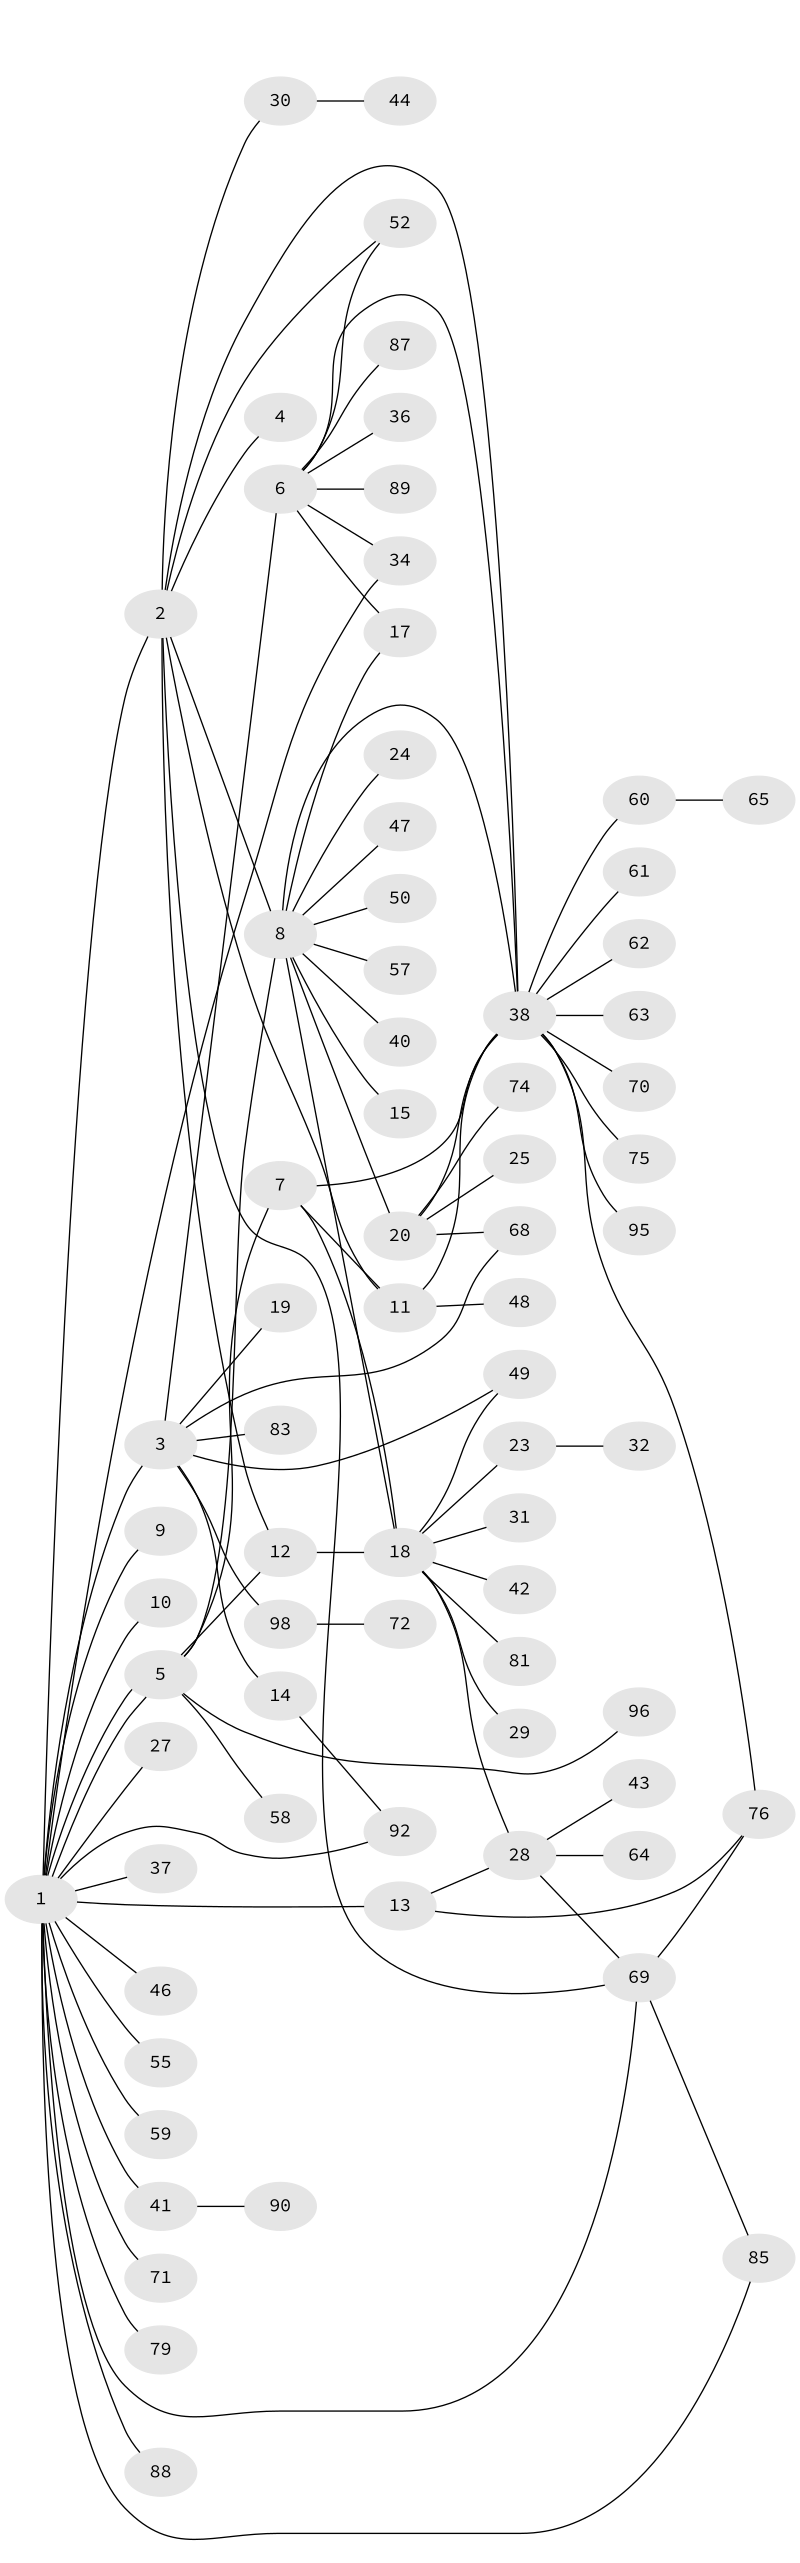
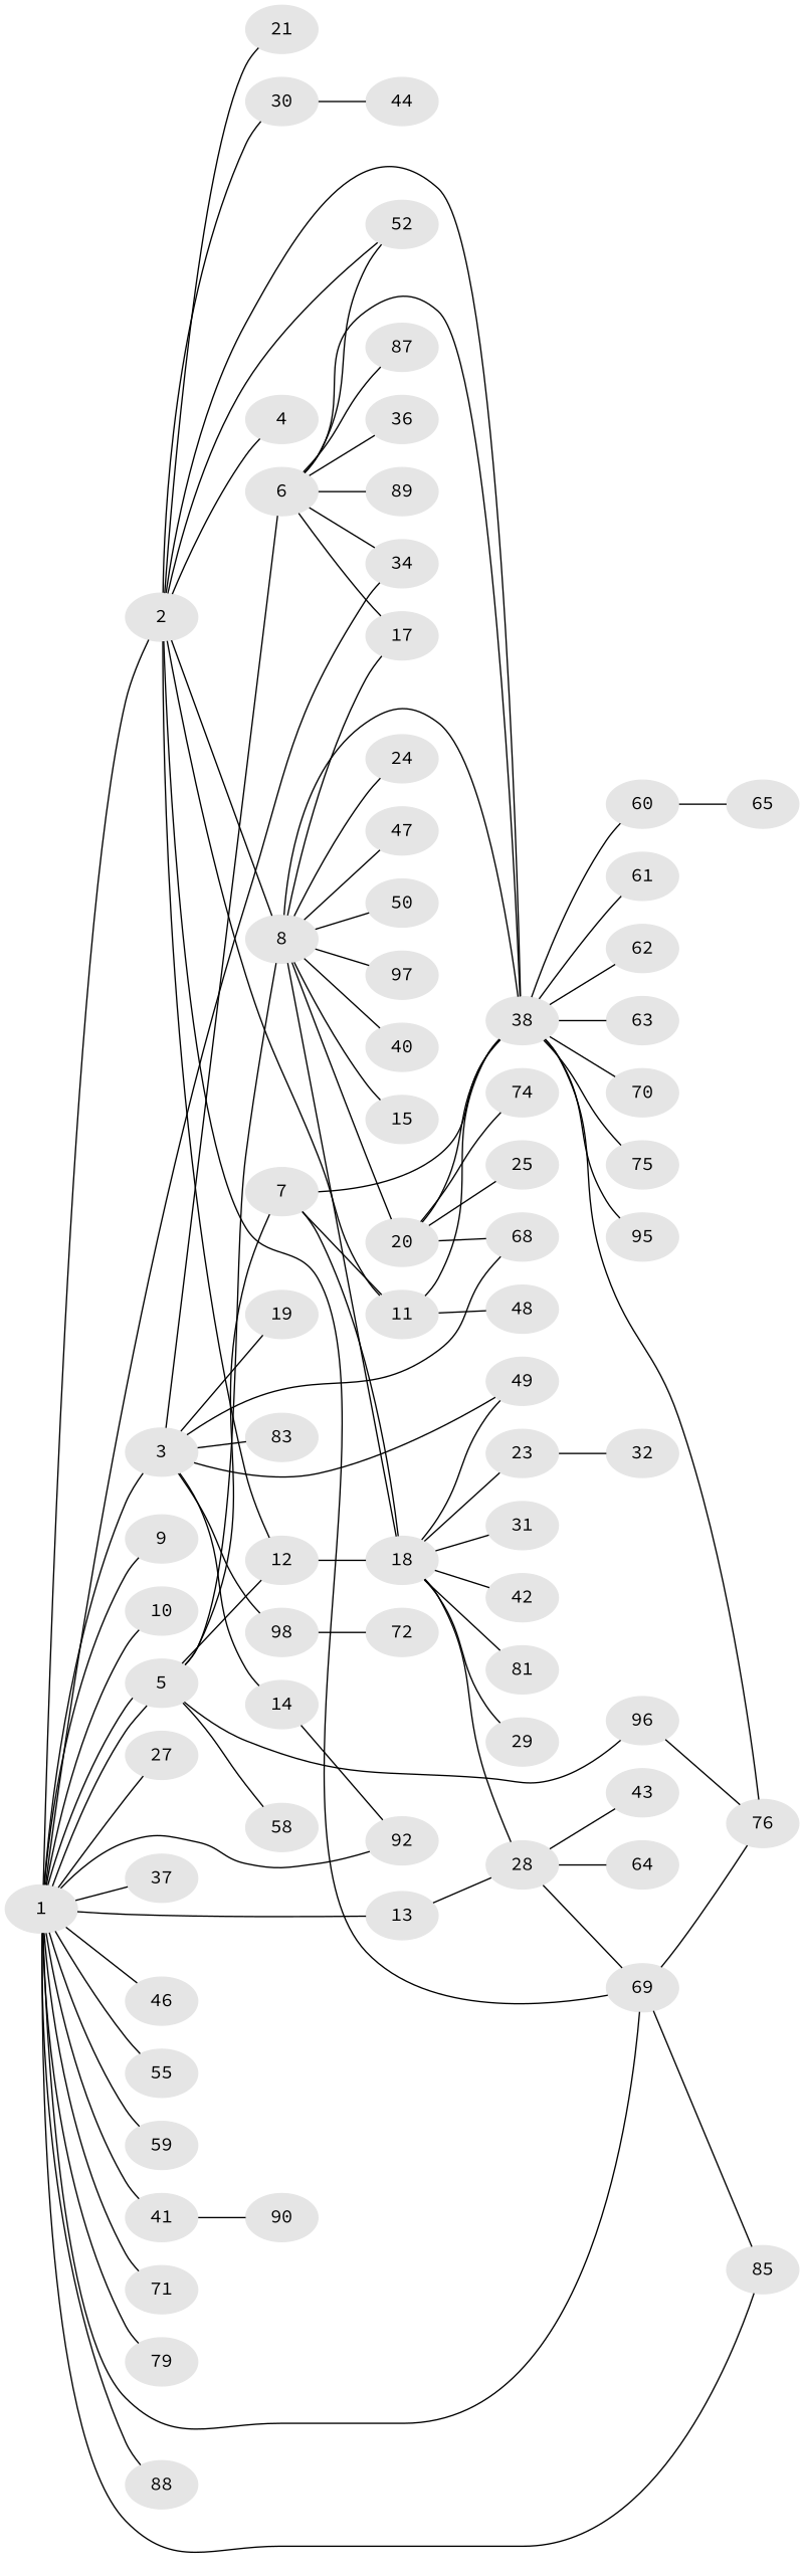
  graph {
    fontname="Source Code Pro"
    rankdir=LR
    node [color=gray90 fontname="Source Code Pro" style=filled]
    edge [fontname="Source Code Pro"]
    1 [super="+91"]
    2 [super="+54"]
    3 [super="+53"]
    5 [super="+78"]
    9
    10
    13 [super="+39"]
    27
    34
    37
    41 [super="+77"]
    46
    55
    59
    69 [super="+99"]
    71
    79
    85
    88
    92
    4
    8 [super="+84"]
    11 [super="+16"]
    12 [super="+97"]
+   21
    30 [super="+86"]
    38 [super="+51"]
    52
    6 [super="+33"]
    14 [super="+35"]
    19
    49 [super="+66"]
    68
    83
    98
    7 [super="+56"]
    58 [super="+67"]
    96
    28 [super="+73"]
    76
    90
    18 [super="+22"]
    17 [super="+94"]
    15
    20 [super="+40"]
    24 [super="+26"]
    47
    50
-   57
+   57 [label=97]
    n50 [label=40]
    48
    44
    60
    61
    62
    63
    70
    75
    95
    36
    n61 [label=89]
    87
    72
    23
    29 [super="+89"]
    31
    42
    81
    25
    74 [super="+100"]
    43
    64
    32 [super="+45"]
    65
    1 -- 2
    1 -- 3
    1 -- 5
    1 -- 5
    1 -- 9
    1 -- 10
    1 -- 13
    1 -- 27
    1 -- 34
    1 -- 37
    1 -- 41
    1 -- 46
    1 -- 55
    1 -- 59
    1 -- 69
    1 -- 71
    1 -- 79
    1 -- 85
    1 -- 88
    1 -- 92
    2 -- 69
    2 -- 4
    2 -- 8
    2 -- 11
    2 -- 12
+   2 -- 21
    2 -- 30
    2 -- 38
    2 -- 52
    3 -- 6
    3 -- 14
    3 -- 19
    3 -- 49
    3 -- 68
    3 -- 83
    3 -- 98
    5 -- 8
    5 -- 12
    5 -- 7
    5 -- 58
    5 -- 96
    13 -- 28
-   13 -- 76
+   96 -- 76
    41 -- 90
    69 -- 85
    69 -- 76
    8 -- 38
    8 -- 18
    8 -- 17
    8 -- 15
    8 -- 20
    8 -- 24
    8 -- 47
    8 -- 50
    8 -- 57
    8 -- n50
    11 -- 38
    11 -- 48
    12 -- 18
    30 -- 44
    38 -- 76
    38 -- 60
    38 -- 61
    38 -- 62
    38 -- 63
    38 -- 70
    38 -- 75
    38 -- 95
    6 -- 34
    6 -- 38
    6 -- 52
    6 -- 17
    6 -- 36
    6 -- n61
    6 -- 87
    14 -- 92
    98 -- 72
    7 -- 11
    7 -- 38
    7 -- 18
    28 -- 69
    28 -- 43
    28 -- 64
    18 -- 49
    18 -- 28
    18 -- 23
    18 -- 29
    18 -- 31
    18 -- 42
    18 -- 81
    20 -- 38
    20 -- 68
    20 -- 25
    20 -- 74
    60 -- 65
    23 -- 32
  }
